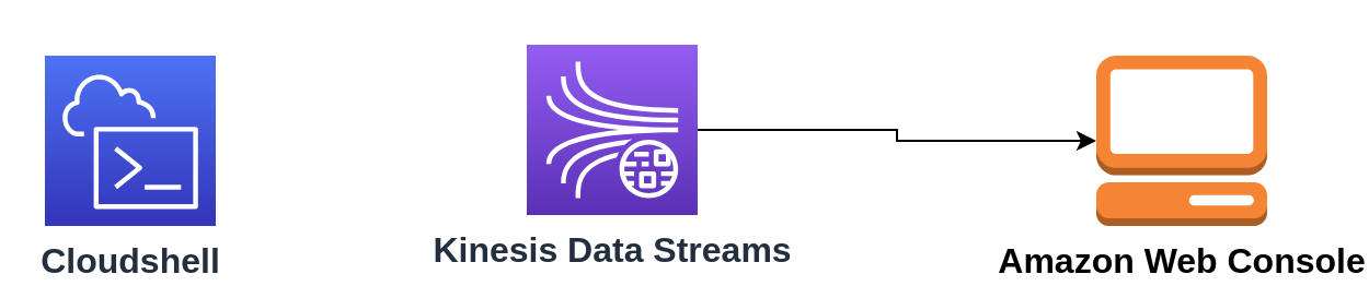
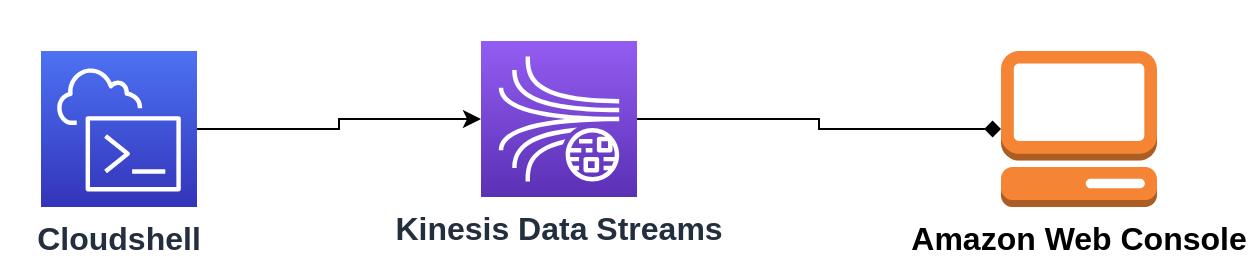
  <mxCell id="0" />
  <mxCell id="1" parent="0" />
- <mxCell id="2" style="edgeStyle=orthogonalEdgeStyle;rounded=0;orthogonalLoop=1;jettySize=auto;html=1;entryX=0;entryY=0.5;entryDx=0;entryDy=0;entryPerimeter=0;" edge="1" parent="1" source="3" target="6"><mxGeometry relative="1" as="geometry" /></mxCell>
+ <mxCell id="2" style="edgeStyle=orthogonalEdgeStyle;rounded=0;orthogonalLoop=1;jettySize=auto;html=1;entryX=0;entryY=0.5;entryDx=0;entryDy=0;entryPerimeter=0;endArrow=diamond;" edge="1" parent="1" source="3" target="6"><mxGeometry relative="1" as="geometry" /></mxCell>
  <mxCell id="3" value="&lt;font style=&quot;font-size: 16px;&quot;&gt;&lt;b&gt;Kinesis Data Streams&lt;/b&gt;&lt;/font&gt;" style="sketch=0;points=[[0,0,0],[0.25,0,0],[0.5,0,0],[0.75,0,0],[1,0,0],[0,1,0],[0.25,1,0],[0.5,1,0],[0.75,1,0],[1,1,0],[0,0.25,0],[0,0.5,0],[0,0.75,0],[1,0.25,0],[1,0.5,0],[1,0.75,0]];outlineConnect=0;fontColor=#232F3E;gradientColor=#945DF2;gradientDirection=north;fillColor=#5A30B5;strokeColor=#ffffff;dashed=0;verticalLabelPosition=bottom;verticalAlign=top;align=center;html=1;fontSize=12;fontStyle=0;aspect=fixed;shape=mxgraph.aws4.resourceIcon;resIcon=mxgraph.aws4.kinesis_data_streams;" vertex="1" parent="1"><mxGeometry x="240" y="20" width="78" height="78" as="geometry" /></mxCell>
+ <mxCell id="4" style="edgeStyle=orthogonalEdgeStyle;rounded=0;orthogonalLoop=1;jettySize=auto;html=1;" edge="1" parent="1" source="5" target="3"><mxGeometry relative="1" as="geometry" /></mxCell>
  <mxCell id="5" value="&lt;font style=&quot;font-size: 16px;&quot;&gt;&lt;b&gt;Cloudshell&lt;/b&gt;&lt;/font&gt;" style="sketch=0;points=[[0,0,0],[0.25,0,0],[0.5,0,0],[0.75,0,0],[1,0,0],[0,1,0],[0.25,1,0],[0.5,1,0],[0.75,1,0],[1,1,0],[0,0.25,0],[0,0.5,0],[0,0.75,0],[1,0.25,0],[1,0.5,0],[1,0.75,0]];outlineConnect=0;fontColor=#232F3E;gradientColor=#4D72F3;gradientDirection=north;fillColor=#3334B9;strokeColor=#ffffff;dashed=0;verticalLabelPosition=bottom;verticalAlign=top;align=center;html=1;fontSize=12;fontStyle=0;aspect=fixed;shape=mxgraph.aws4.resourceIcon;resIcon=mxgraph.aws4.cloudshell;" vertex="1" parent="1"><mxGeometry x="20" y="25" width="78" height="78" as="geometry" /></mxCell>
  <mxCell id="6" value="&lt;font style=&quot;font-size: 16px;&quot;&gt;&lt;b&gt;Amazon Web Console&lt;/b&gt;&lt;/font&gt;" style="outlineConnect=0;dashed=0;verticalLabelPosition=bottom;verticalAlign=top;align=center;html=1;shape=mxgraph.aws3.management_console;fillColor=#F58534;gradientColor=none;" vertex="1" parent="1"><mxGeometry x="500" y="25" width="78" height="78" as="geometry" /></mxCell>
